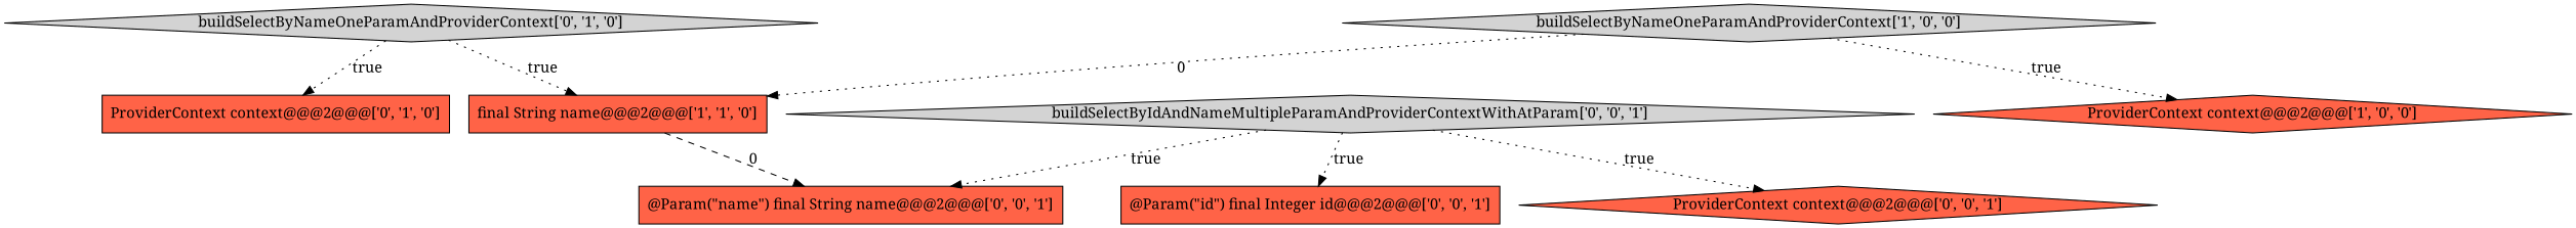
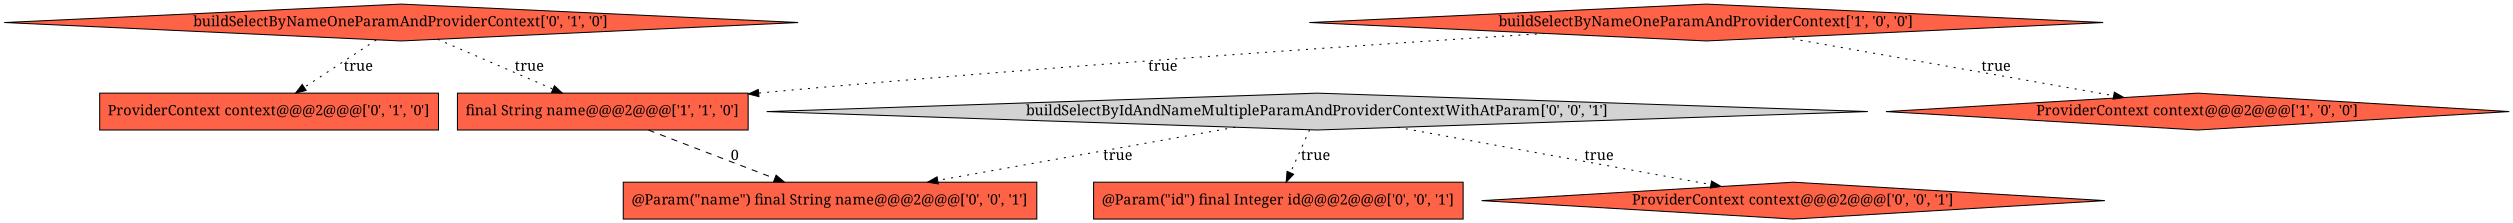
  digraph {
    fontname="Noto Serif"
    node [fillcolor=tomato fontname="Noto Serif" shape=diamond style=filled]
    edge [fontname="Noto Serif" style=dotted]
-   n1 [fillcolor=lightgray label="buildSelectByNameOneParamAndProviderContext['0', '1', '0']"]
+   n1 [label="buildSelectByNameOneParamAndProviderContext['0', '1', '0']"]
    n2 [label="ProviderContext context@@@2@@@['0', '1', '0']" shape=box]
    n3 [label="final String name@@@2@@@['1', '1', '0']" shape=box]
    n4 [label="@Param(\"name\") final String name@@@2@@@['0', '0', '1']" shape=box]
    n5 [label="@Param(\"id\") final Integer id@@@2@@@['0', '0', '1']" shape=box]
    n6 [label="ProviderContext context@@@2@@@['0', '0', '1']"]
-   n7 [fillcolor=lightgray label="buildSelectByNameOneParamAndProviderContext['1', '0', '0']"]
+   n7 [label="buildSelectByNameOneParamAndProviderContext['1', '0', '0']"]
    n8 [label="ProviderContext context@@@2@@@['1', '0', '0']"]
    n9 [fillcolor=lightgray label="buildSelectByIdAndNameMultipleParamAndProviderContextWithAtParam['0', '0', '1']"]
    n1 -> n2 [label=true]
    n1 -> n3 [label=true]
    n3 -> n4 [label=0 style=dashed]
-   n7 -> n3 [label=0]
+   n7 -> n3 [label=true]
    n7 -> n8 [label=true]
    n9 -> n4 [label=true]
    n9 -> n5 [label=true]
    n9 -> n6 [label=true]
  }
